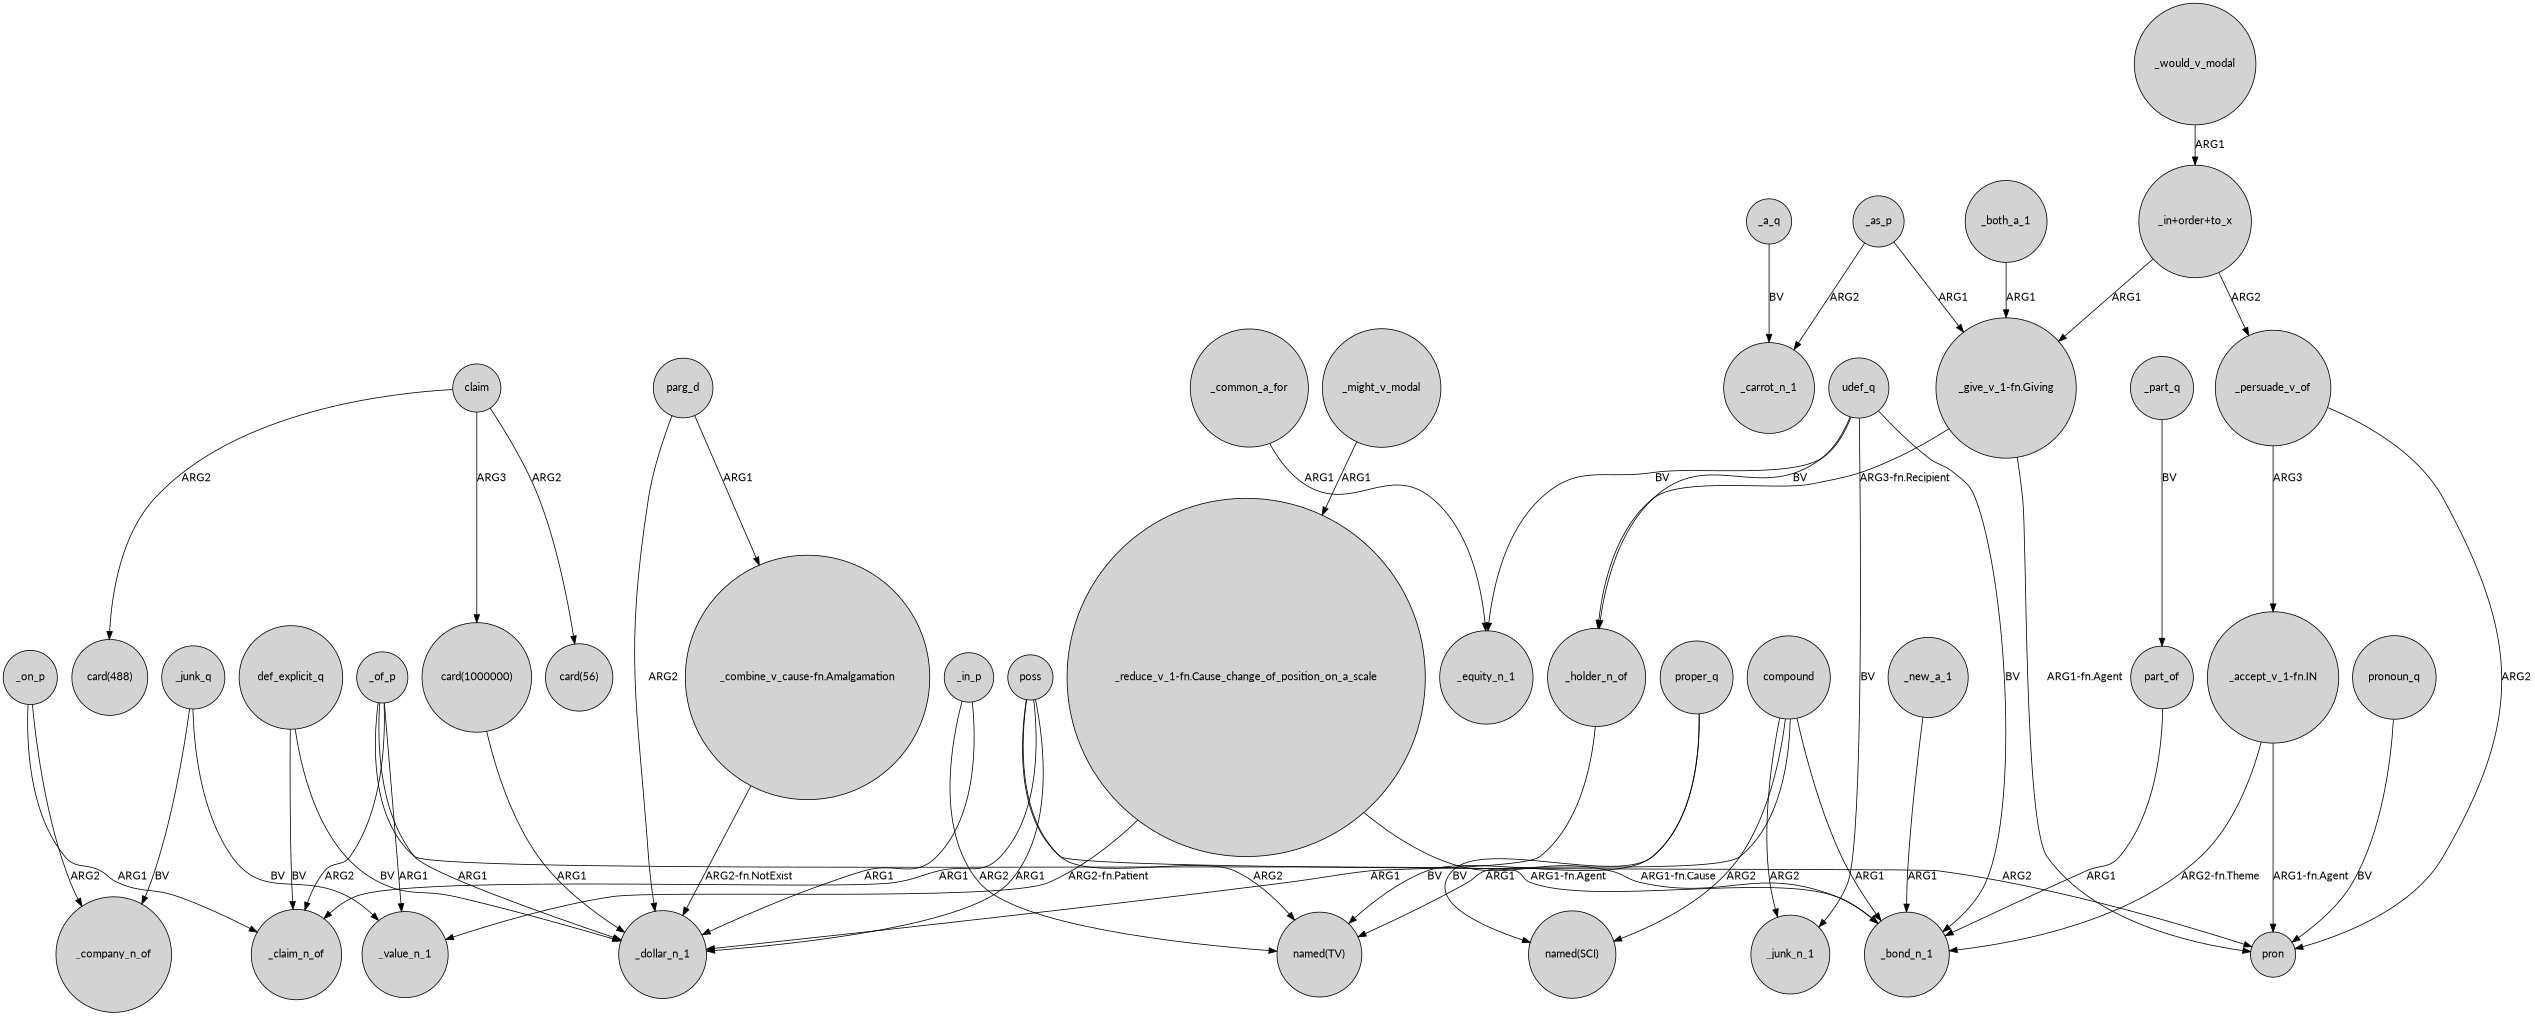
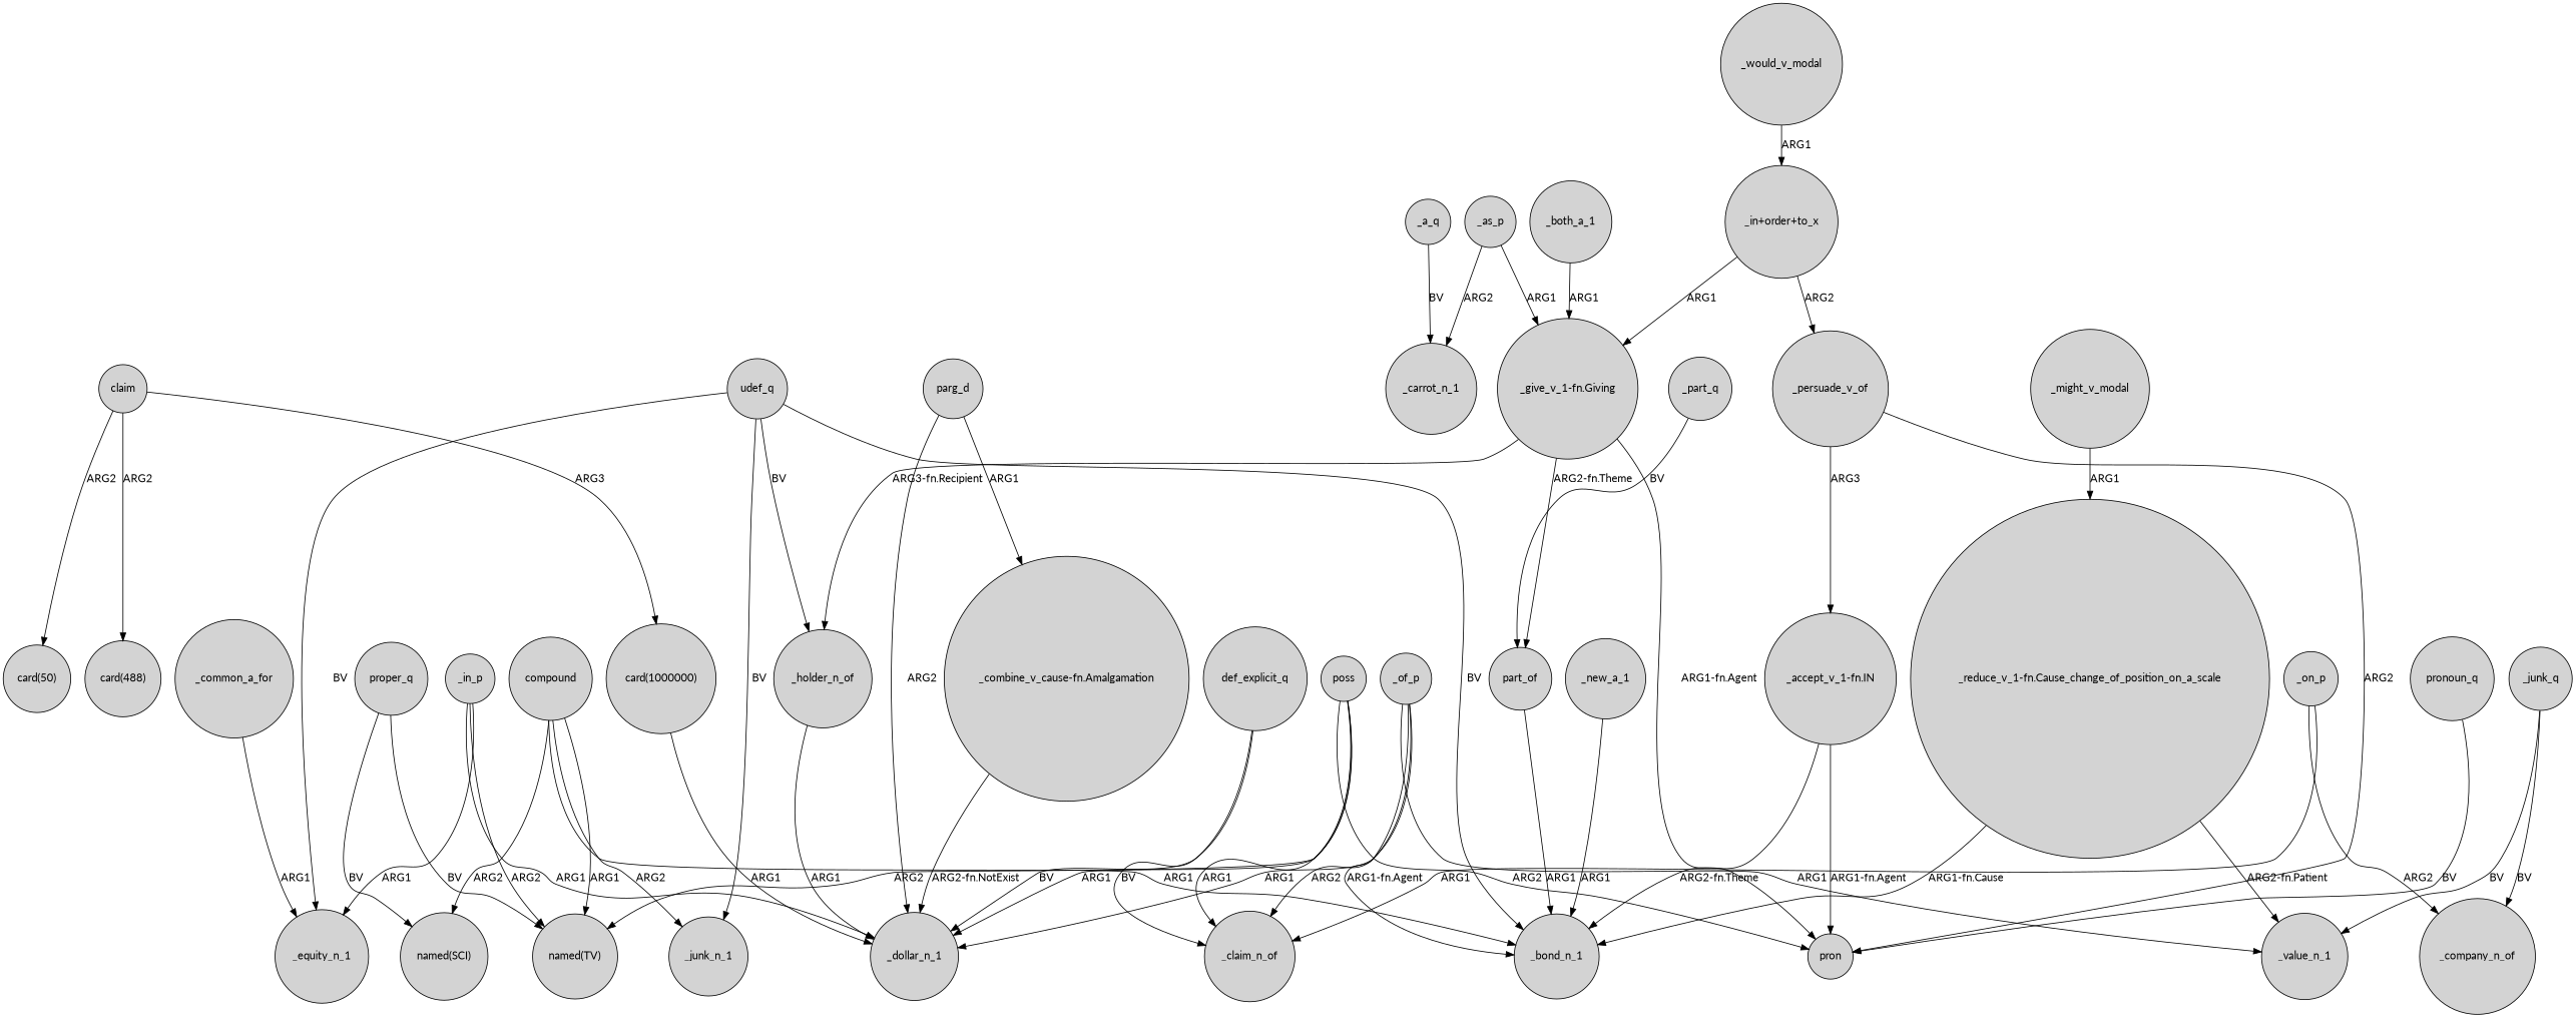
  digraph {
    fontname=Lato
    node [fontname=Lato shape=circle style=filled]
    edge [fontname=Lato]
    n1 [label=claim]
-   "card(50)" [label="card(56)"]
+   "card(50)"
    "card(1000000)"
    "card(488)"
    _dollar_n_1
    _in_p
    _equity_n_1
    "named(TV)"
    _common_a_for
    _of_p
    _claim_n_of
    _bond_n_1
    _value_n_1
    _might_v_modal
    "_reduce_v_1-fn.Cause_change_of_position_on_a_scale"
    _new_a_1
    poss
    pron
    _a_q
    _carrot_n_1
    _as_p
    "_give_v_1-fn.Giving"
    _holder_n_of
    part_of
    "_accept_v_1-fn.IN"
    compound
    _junk_n_1
    "named(SCI)"
    _would_v_modal
    "_in+order+to_x"
    _persuade_v_of
    _both_a_1
    proper_q
    _on_p
    _company_n_of
    _part_q
    n37 [label=_junk_q]
    udef_q
    pronoun_q
    def_explicit_q
    parg_d
    "_combine_v_cause-fn.Amalgamation"
    n1 -> "card(50)" [label=ARG2]
    n1 -> "card(1000000)" [label=ARG3]
    n1 -> "card(488)" [label=ARG2]
    "card(1000000)" -> _dollar_n_1 [label=ARG1]
    _in_p -> _dollar_n_1 [label=ARG1]
+   _in_p -> _equity_n_1 [label=ARG1]
    _in_p -> "named(TV)" [label=ARG2]
    _common_a_for -> _equity_n_1 [label=ARG1]
    _of_p -> _dollar_n_1 [label=ARG1]
    _of_p -> _claim_n_of [label=ARG2]
    _of_p -> _bond_n_1 [label="ARG1-fn.Agent"]
    _of_p -> _value_n_1 [label=ARG1]
    _might_v_modal -> "_reduce_v_1-fn.Cause_change_of_position_on_a_scale" [label=ARG1]
    "_reduce_v_1-fn.Cause_change_of_position_on_a_scale" -> _bond_n_1 [label="ARG1-fn.Cause"]
    "_reduce_v_1-fn.Cause_change_of_position_on_a_scale" -> _value_n_1 [label="ARG2-fn.Patient"]
    _new_a_1 -> _bond_n_1 [label=ARG1]
    poss -> _dollar_n_1 [label=ARG1]
    poss -> "named(TV)" [label=ARG2]
    poss -> _claim_n_of [label=ARG1]
    poss -> pron [label=ARG2]
    _a_q -> _carrot_n_1 [label=BV]
    _as_p -> _carrot_n_1 [label=ARG2]
    _as_p -> "_give_v_1-fn.Giving" [label=ARG1]
    "_give_v_1-fn.Giving" -> pron [label="ARG1-fn.Agent"]
    "_give_v_1-fn.Giving" -> _holder_n_of [label="ARG3-fn.Recipient"]
+   "_give_v_1-fn.Giving" -> part_of [label="ARG2-fn.Theme"]
    _holder_n_of -> _dollar_n_1 [label=ARG1]
    part_of -> _bond_n_1 [label=ARG1]
    "_accept_v_1-fn.IN" -> _bond_n_1 [label="ARG2-fn.Theme"]
    "_accept_v_1-fn.IN" -> pron [label="ARG1-fn.Agent"]
    compound -> "named(TV)" [label=ARG1]
    compound -> _bond_n_1 [label=ARG1]
    compound -> _junk_n_1 [label=ARG2]
    compound -> "named(SCI)" [label=ARG2]
    _would_v_modal -> "_in+order+to_x" [label=ARG1]
    "_in+order+to_x" -> "_give_v_1-fn.Giving" [label=ARG1]
    "_in+order+to_x" -> _persuade_v_of [label=ARG2]
    _persuade_v_of -> pron [label=ARG2]
    _persuade_v_of -> "_accept_v_1-fn.IN" [label=ARG3]
    _both_a_1 -> "_give_v_1-fn.Giving" [label=ARG1]
    proper_q -> "named(TV)" [label=BV]
    proper_q -> "named(SCI)" [label=BV]
    _on_p -> _claim_n_of [label=ARG1]
    _on_p -> _company_n_of [label=ARG2]
    _part_q -> part_of [label=BV]
    n37 -> _value_n_1 [label=BV]
    n37 -> _company_n_of [label=BV]
    udef_q -> _equity_n_1 [label=BV]
    udef_q -> _bond_n_1 [label=BV]
    udef_q -> _holder_n_of [label=BV]
    udef_q -> _junk_n_1 [label=BV]
    pronoun_q -> pron [label=BV]
    def_explicit_q -> _dollar_n_1 [label=BV]
    def_explicit_q -> _claim_n_of [label=BV]
    parg_d -> _dollar_n_1 [label=ARG2]
    parg_d -> "_combine_v_cause-fn.Amalgamation" [label=ARG1]
    "_combine_v_cause-fn.Amalgamation" -> _dollar_n_1 [label="ARG2-fn.NotExist"]
  }
